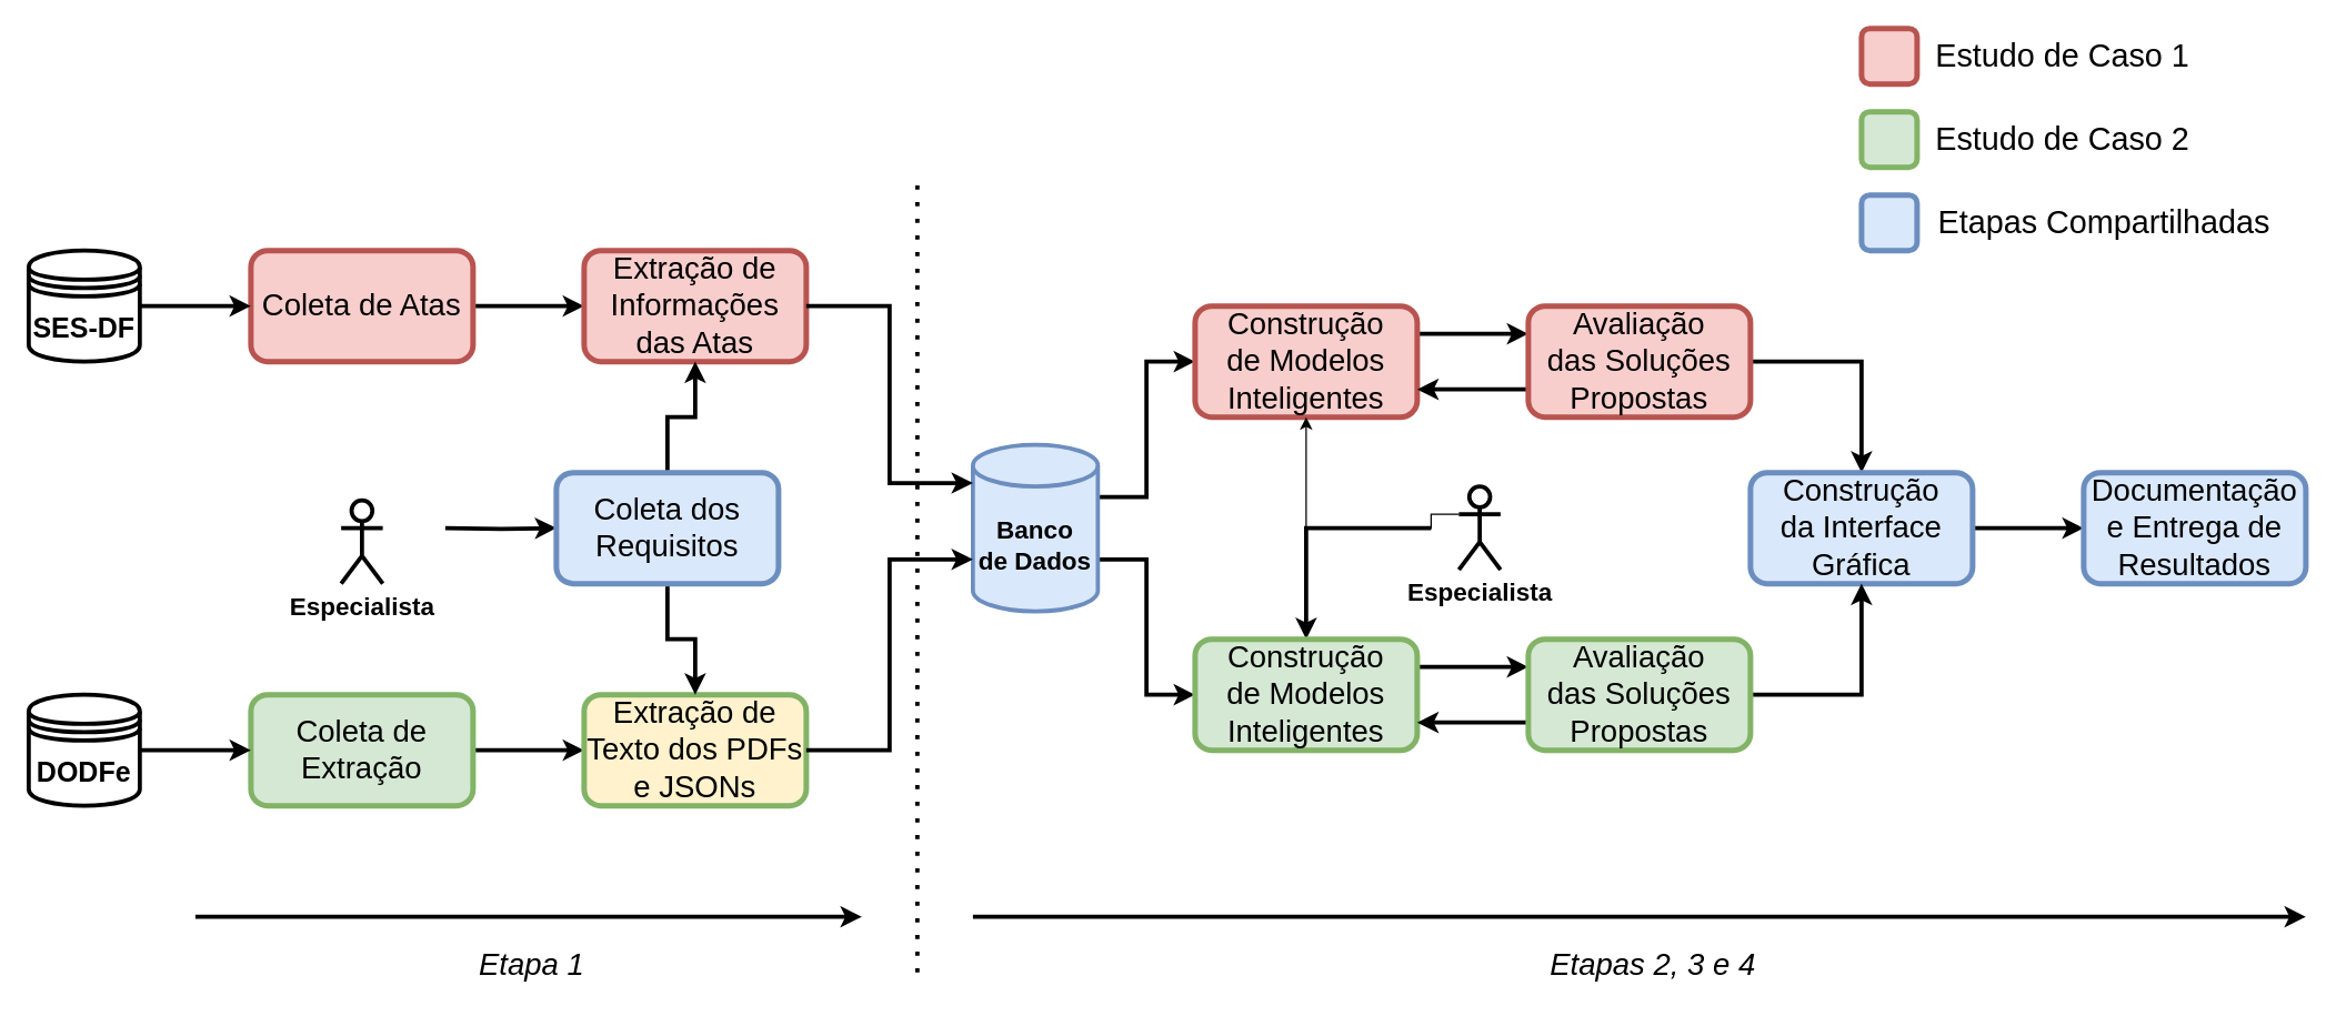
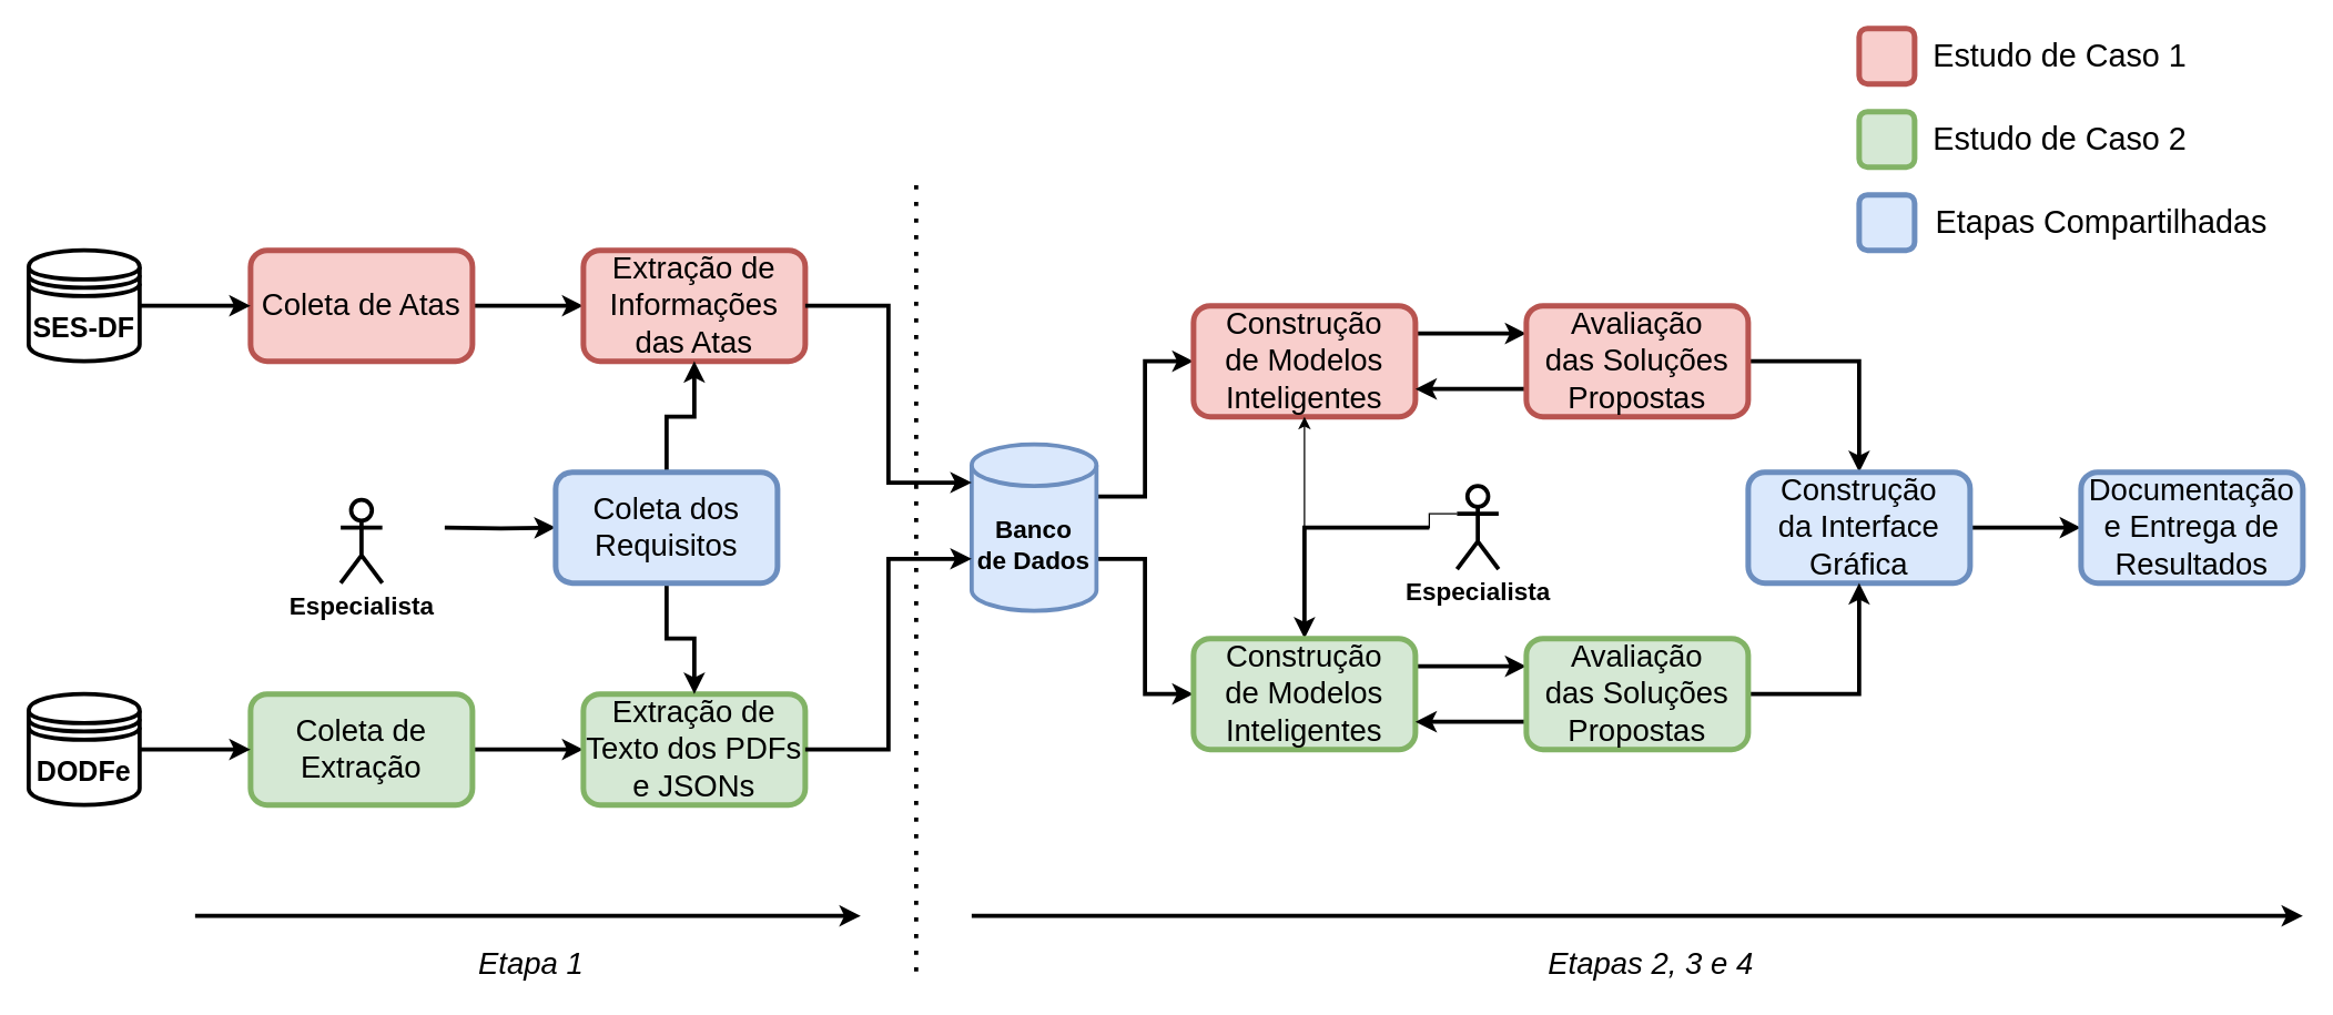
  <mxCell id="0" />
  <mxCell id="1" parent="0" />
  <mxCell id="2" style="edgeStyle=orthogonalEdgeStyle;rounded=0;orthogonalLoop=1;jettySize=auto;html=1;exitX=1;exitY=0.5;exitDx=0;exitDy=0;entryX=0;entryY=0.5;entryDx=0;entryDy=0;strokeWidth=3;" edge="1" parent="1" source="3" target="10"><mxGeometry relative="1" as="geometry" /></mxCell>
  <mxCell id="3" value="Coleta de Atas" style="rounded=1;whiteSpace=wrap;html=1;fontSize=22;strokeWidth=4;fillColor=#f8cecc;strokeColor=#b85450;" vertex="1" parent="1"><mxGeometry x="180" y="180" width="160" height="80" as="geometry" /></mxCell>
  <mxCell id="4" style="edgeStyle=orthogonalEdgeStyle;rounded=0;orthogonalLoop=1;jettySize=auto;html=1;exitX=1;exitY=0.5;exitDx=0;exitDy=0;entryX=0;entryY=0.5;entryDx=0;entryDy=0;strokeWidth=3;" edge="1" parent="1" source="5" target="11"><mxGeometry relative="1" as="geometry" /></mxCell>
  <mxCell id="5" value="Coleta de Extração" style="rounded=1;whiteSpace=wrap;html=1;fontSize=22;strokeWidth=4;fillColor=#d5e8d4;strokeColor=#82b366;" vertex="1" parent="1"><mxGeometry x="180" y="500" width="160" height="80" as="geometry" /></mxCell>
  <mxCell id="6" style="edgeStyle=orthogonalEdgeStyle;rounded=0;orthogonalLoop=1;jettySize=auto;html=1;entryX=0;entryY=0.5;entryDx=0;entryDy=0;strokeWidth=3;" edge="1" parent="1" source="7" target="5"><mxGeometry relative="1" as="geometry" /></mxCell>
  <mxCell id="7" value="&lt;font style=&quot;font-size: 20px;&quot;&gt;&lt;b&gt;DODFe&lt;/b&gt;&lt;/font&gt;" style="shape=datastore;whiteSpace=wrap;html=1;strokeWidth=3;" vertex="1" parent="1"><mxGeometry x="20" y="500" width="80" height="80" as="geometry" /></mxCell>
  <mxCell id="8" style="edgeStyle=orthogonalEdgeStyle;rounded=0;orthogonalLoop=1;jettySize=auto;html=1;exitX=1;exitY=0.5;exitDx=0;exitDy=0;entryX=0;entryY=0.5;entryDx=0;entryDy=0;strokeWidth=3;" edge="1" parent="1" source="9" target="3"><mxGeometry relative="1" as="geometry" /></mxCell>
  <mxCell id="9" value="&lt;font style=&quot;font-size: 20px;&quot;&gt;&lt;b&gt;SES-DF&lt;/b&gt;&lt;/font&gt;" style="shape=datastore;whiteSpace=wrap;html=1;strokeWidth=3;" vertex="1" parent="1"><mxGeometry x="20" y="180" width="80" height="80" as="geometry" /></mxCell>
  <mxCell id="10" value="Extração de Informações das Atas" style="rounded=1;whiteSpace=wrap;html=1;fontSize=22;strokeWidth=4;fillColor=#f8cecc;strokeColor=#b85450;" vertex="1" parent="1"><mxGeometry x="420" y="180" width="160" height="80" as="geometry" /></mxCell>
- <mxCell id="11" value="Extração de&lt;div style=&quot;font-size: 22px;&quot;&gt;Texto dos PDFs&lt;/div&gt;&lt;div style=&quot;font-size: 22px;&quot;&gt;e JSONs&lt;/div&gt;" style="rounded=1;whiteSpace=wrap;html=1;fontSize=22;strokeWidth=4;fillColor=#fff2cc;strokeColor=#82b366;" vertex="1" parent="1"><mxGeometry x="420" y="500" width="160" height="80" as="geometry" /></mxCell>
+ <mxCell id="11" value="Extração de&lt;div style=&quot;font-size: 22px;&quot;&gt;Texto dos PDFs&lt;/div&gt;&lt;div style=&quot;font-size: 22px;&quot;&gt;e JSONs&lt;/div&gt;" style="rounded=1;whiteSpace=wrap;html=1;fontSize=22;strokeWidth=4;fillColor=#d5e8d4;strokeColor=#82b366;" vertex="1" parent="1"><mxGeometry x="420" y="500" width="160" height="80" as="geometry" /></mxCell>
  <mxCell id="12" style="edgeStyle=orthogonalEdgeStyle;rounded=0;orthogonalLoop=1;jettySize=auto;html=1;strokeWidth=3;" edge="1" parent="1" target="16"><mxGeometry relative="1" as="geometry"><mxPoint x="320" y="380" as="sourcePoint" /></mxGeometry></mxCell>
  <mxCell id="13" value="Especialista" style="shape=umlActor;verticalLabelPosition=bottom;verticalAlign=top;html=1;outlineConnect=0;strokeWidth=3;fontSize=18;fontStyle=1" vertex="1" parent="1"><mxGeometry x="245" y="360" width="30" height="60" as="geometry" /></mxCell>
  <mxCell id="14" style="edgeStyle=orthogonalEdgeStyle;rounded=0;orthogonalLoop=1;jettySize=auto;html=1;strokeWidth=3;" edge="1" parent="1" source="16" target="10"><mxGeometry relative="1" as="geometry"><mxPoint x="490" y="120" as="targetPoint" /></mxGeometry></mxCell>
  <mxCell id="15" style="edgeStyle=orthogonalEdgeStyle;rounded=0;orthogonalLoop=1;jettySize=auto;html=1;exitX=0.5;exitY=1;exitDx=0;exitDy=0;entryX=0.5;entryY=0;entryDx=0;entryDy=0;strokeWidth=3;" edge="1" parent="1" source="16" target="11"><mxGeometry relative="1" as="geometry" /></mxCell>
  <mxCell id="16" value="Coleta dos&lt;div style=&quot;font-size: 22px;&quot;&gt;Requisitos&lt;/div&gt;" style="rounded=1;whiteSpace=wrap;html=1;fontSize=22;strokeWidth=4;fillColor=#dae8fc;strokeColor=#6c8ebf;" vertex="1" parent="1"><mxGeometry x="400" y="340" width="160" height="80" as="geometry" /></mxCell>
  <mxCell id="17" style="edgeStyle=orthogonalEdgeStyle;rounded=0;orthogonalLoop=1;jettySize=auto;html=1;exitX=1;exitY=0;exitDx=0;exitDy=37.5;exitPerimeter=0;strokeWidth=3;entryX=0;entryY=0.5;entryDx=0;entryDy=0;" edge="1" parent="1" source="19" target="23"><mxGeometry relative="1" as="geometry" /></mxCell>
  <mxCell id="18" style="edgeStyle=orthogonalEdgeStyle;rounded=0;orthogonalLoop=1;jettySize=auto;html=1;exitX=1;exitY=0;exitDx=0;exitDy=82.5;exitPerimeter=0;entryX=0;entryY=0.5;entryDx=0;entryDy=0;strokeWidth=3;" edge="1" parent="1" source="19" target="38"><mxGeometry relative="1" as="geometry" /></mxCell>
  <mxCell id="19" value="Banco&lt;div style=&quot;font-size: 18px;&quot;&gt;de Dados&lt;/div&gt;" style="shape=cylinder3;whiteSpace=wrap;html=1;boundedLbl=1;backgroundOutline=1;size=15;fontSize=18;fontStyle=1;strokeWidth=3;fillColor=#dae8fc;strokeColor=#6c8ebf;" vertex="1" parent="1"><mxGeometry x="700" y="320" width="90" height="120" as="geometry" /></mxCell>
  <mxCell id="20" style="edgeStyle=orthogonalEdgeStyle;rounded=0;orthogonalLoop=1;jettySize=auto;html=1;entryX=0;entryY=0;entryDx=0;entryDy=27.5;entryPerimeter=0;strokeWidth=3;" edge="1" parent="1" source="10" target="19"><mxGeometry relative="1" as="geometry" /></mxCell>
  <mxCell id="21" style="edgeStyle=orthogonalEdgeStyle;rounded=0;orthogonalLoop=1;jettySize=auto;html=1;entryX=0;entryY=0;entryDx=0;entryDy=82.5;entryPerimeter=0;strokeWidth=3;" edge="1" parent="1" source="11" target="19"><mxGeometry relative="1" as="geometry" /></mxCell>
  <mxCell id="22" style="edgeStyle=orthogonalEdgeStyle;rounded=0;orthogonalLoop=1;jettySize=auto;html=1;strokeWidth=3;fillColor=#f8cecc;strokeColor=#000000;entryX=0;entryY=0.25;entryDx=0;entryDy=0;exitX=1;exitY=0.25;exitDx=0;exitDy=0;" edge="1" parent="1" source="23" target="26"><mxGeometry relative="1" as="geometry"><mxPoint x="1100" y="220" as="targetPoint" /></mxGeometry></mxCell>
  <mxCell id="23" value="Construção&lt;div&gt;de Modelos Inteligentes&lt;/div&gt;" style="rounded=1;whiteSpace=wrap;html=1;fontSize=22;strokeWidth=4;fillColor=#f8cecc;strokeColor=#b85450;" vertex="1" parent="1"><mxGeometry x="860" y="220" width="160" height="80" as="geometry" /></mxCell>
  <mxCell id="24" style="edgeStyle=orthogonalEdgeStyle;rounded=0;orthogonalLoop=1;jettySize=auto;html=1;strokeWidth=3;" edge="1" parent="1" source="26" target="40"><mxGeometry relative="1" as="geometry"><Array as="points"><mxPoint x="1340" y="260" /></Array></mxGeometry></mxCell>
  <mxCell id="25" style="edgeStyle=orthogonalEdgeStyle;rounded=0;orthogonalLoop=1;jettySize=auto;html=1;exitX=0;exitY=0.75;exitDx=0;exitDy=0;entryX=1;entryY=0.75;entryDx=0;entryDy=0;strokeWidth=3;" edge="1" parent="1" source="26" target="23"><mxGeometry relative="1" as="geometry" /></mxCell>
  <mxCell id="26" value="Avaliação&lt;div&gt;das Soluções&lt;/div&gt;&lt;div&gt;Propostas&lt;/div&gt;" style="rounded=1;whiteSpace=wrap;html=1;fontSize=22;strokeWidth=4;fillColor=#f8cecc;strokeColor=#b85450;" vertex="1" parent="1"><mxGeometry x="1100" y="220" width="160" height="80" as="geometry" /></mxCell>
  <mxCell id="27" value="" style="endArrow=classic;html=1;rounded=0;strokeWidth=3;" edge="1" parent="1"><mxGeometry width="50" height="50" relative="1" as="geometry"><mxPoint x="140" y="660" as="sourcePoint" /><mxPoint x="620" y="660" as="targetPoint" /></mxGeometry></mxCell>
  <mxCell id="28" value="Etapa 1" style="text;html=1;align=center;verticalAlign=middle;whiteSpace=wrap;rounded=0;fontSize=22;fontStyle=2" vertex="1" parent="1"><mxGeometry x="330" y="680" width="105" height="30" as="geometry" /></mxCell>
  <mxCell id="29" value="" style="rounded=1;whiteSpace=wrap;html=1;fontSize=22;strokeWidth=4;fillColor=#f8cecc;strokeColor=#b85450;" vertex="1" parent="1"><mxGeometry x="1340" y="20" width="40" height="40" as="geometry" /></mxCell>
  <mxCell id="30" value="Estudo de Caso 1" style="text;html=1;align=center;verticalAlign=middle;whiteSpace=wrap;rounded=0;fontSize=23;" vertex="1" parent="1"><mxGeometry x="1380" y="25" width="210" height="30" as="geometry" /></mxCell>
  <mxCell id="31" value="" style="rounded=1;whiteSpace=wrap;html=1;fontSize=22;strokeWidth=4;fillColor=#d5e8d4;strokeColor=#82b366;" vertex="1" parent="1"><mxGeometry x="1340" y="80" width="40" height="40" as="geometry" /></mxCell>
  <mxCell id="32" value="Estudo de Caso 2" style="text;html=1;align=center;verticalAlign=middle;whiteSpace=wrap;rounded=0;fontSize=23;" vertex="1" parent="1"><mxGeometry x="1380" y="85" width="210" height="30" as="geometry" /></mxCell>
  <mxCell id="33" value="" style="endArrow=none;dashed=1;html=1;dashPattern=1 3;strokeWidth=3;rounded=0;" edge="1" parent="1"><mxGeometry width="50" height="50" relative="1" as="geometry"><mxPoint x="660" y="700" as="sourcePoint" /><mxPoint x="660" y="130" as="targetPoint" /></mxGeometry></mxCell>
  <mxCell id="34" style="edgeStyle=orthogonalEdgeStyle;rounded=0;orthogonalLoop=1;jettySize=auto;html=1;strokeWidth=3;" edge="1" parent="1" target="38"><mxGeometry relative="1" as="geometry"><mxPoint x="1030" y="380" as="sourcePoint" /><Array as="points"><mxPoint x="1030" y="380" /><mxPoint x="940" y="380" /></Array></mxGeometry></mxCell>
  <mxCell id="35" style="edgeStyle=orthogonalEdgeStyle;rounded=0;orthogonalLoop=1;jettySize=auto;html=1;exitX=0;exitY=0.333;exitDx=0;exitDy=0;exitPerimeter=0;entryX=0.5;entryY=1;entryDx=0;entryDy=0;" edge="1" parent="1" source="36" target="23"><mxGeometry relative="1" as="geometry"><Array as="points"><mxPoint x="1030" y="370" /><mxPoint x="1030" y="380" /><mxPoint x="940" y="380" /></Array></mxGeometry></mxCell>
  <mxCell id="36" value="Especialista" style="shape=umlActor;verticalLabelPosition=bottom;verticalAlign=top;html=1;outlineConnect=0;strokeWidth=3;fontSize=18;fontStyle=1" vertex="1" parent="1"><mxGeometry x="1050" y="350" width="30" height="60" as="geometry" /></mxCell>
  <mxCell id="37" style="edgeStyle=orthogonalEdgeStyle;rounded=0;orthogonalLoop=1;jettySize=auto;html=1;exitX=1;exitY=0.25;exitDx=0;exitDy=0;entryX=0;entryY=0.25;entryDx=0;entryDy=0;strokeWidth=3;" edge="1" parent="1" source="38" target="43"><mxGeometry relative="1" as="geometry" /></mxCell>
  <mxCell id="38" value="Construção&lt;div&gt;de Modelos Inteligentes&lt;/div&gt;" style="rounded=1;whiteSpace=wrap;html=1;fontSize=22;strokeWidth=4;fillColor=#d5e8d4;strokeColor=#82b366;" vertex="1" parent="1"><mxGeometry x="860" y="460" width="160" height="80" as="geometry" /></mxCell>
  <mxCell id="39" style="edgeStyle=orthogonalEdgeStyle;rounded=0;orthogonalLoop=1;jettySize=auto;html=1;exitX=1;exitY=0.5;exitDx=0;exitDy=0;entryX=0;entryY=0.5;entryDx=0;entryDy=0;strokeWidth=3;" edge="1" parent="1" source="40" target="44"><mxGeometry relative="1" as="geometry" /></mxCell>
  <mxCell id="40" value="Construção&lt;div&gt;da Interface Gráfica&lt;/div&gt;" style="rounded=1;whiteSpace=wrap;html=1;fontSize=22;strokeWidth=4;fillColor=#dae8fc;strokeColor=#6c8ebf;" vertex="1" parent="1"><mxGeometry x="1260" y="340" width="160" height="80" as="geometry" /></mxCell>
  <mxCell id="41" style="edgeStyle=orthogonalEdgeStyle;rounded=0;orthogonalLoop=1;jettySize=auto;html=1;exitX=1;exitY=0.5;exitDx=0;exitDy=0;entryX=0.5;entryY=1;entryDx=0;entryDy=0;strokeWidth=3;" edge="1" parent="1" source="43" target="40"><mxGeometry relative="1" as="geometry" /></mxCell>
  <mxCell id="42" style="edgeStyle=orthogonalEdgeStyle;rounded=0;orthogonalLoop=1;jettySize=auto;html=1;exitX=0;exitY=0.75;exitDx=0;exitDy=0;entryX=1;entryY=0.75;entryDx=0;entryDy=0;strokeWidth=3;" edge="1" parent="1" source="43" target="38"><mxGeometry relative="1" as="geometry" /></mxCell>
  <mxCell id="43" value="Avaliação&lt;div&gt;das Soluções&lt;/div&gt;&lt;div&gt;Propostas&lt;/div&gt;" style="rounded=1;whiteSpace=wrap;html=1;fontSize=22;strokeWidth=4;fillColor=#d5e8d4;strokeColor=#82b366;" vertex="1" parent="1"><mxGeometry x="1100" y="460" width="160" height="80" as="geometry" /></mxCell>
  <mxCell id="44" value="Documentação&lt;div&gt;e Entrega de Resultados&lt;/div&gt;" style="rounded=1;whiteSpace=wrap;html=1;fontSize=22;strokeWidth=4;fillColor=#dae8fc;strokeColor=#6c8ebf;" vertex="1" parent="1"><mxGeometry x="1500" y="340" width="160" height="80" as="geometry" /></mxCell>
  <mxCell id="45" value="" style="rounded=1;whiteSpace=wrap;html=1;fontSize=22;strokeWidth=4;fillColor=#dae8fc;strokeColor=#6c8ebf;" vertex="1" parent="1"><mxGeometry x="1340" y="140" width="40" height="40" as="geometry" /></mxCell>
  <mxCell id="46" value="Etapas Compartilhadas" style="text;html=1;align=center;verticalAlign=middle;whiteSpace=wrap;rounded=0;fontSize=23;" vertex="1" parent="1"><mxGeometry x="1380" y="145" width="270" height="30" as="geometry" /></mxCell>
  <mxCell id="47" value="" style="endArrow=classic;html=1;rounded=0;strokeWidth=3;" edge="1" parent="1"><mxGeometry width="50" height="50" relative="1" as="geometry"><mxPoint x="700" y="660" as="sourcePoint" /><mxPoint x="1660" y="660" as="targetPoint" /></mxGeometry></mxCell>
  <mxCell id="48" value="Etapas 2, 3 e 4" style="text;html=1;align=center;verticalAlign=middle;whiteSpace=wrap;rounded=0;fontSize=22;fontStyle=2" vertex="1" parent="1"><mxGeometry x="1100" y="680" width="180" height="30" as="geometry" /></mxCell>
